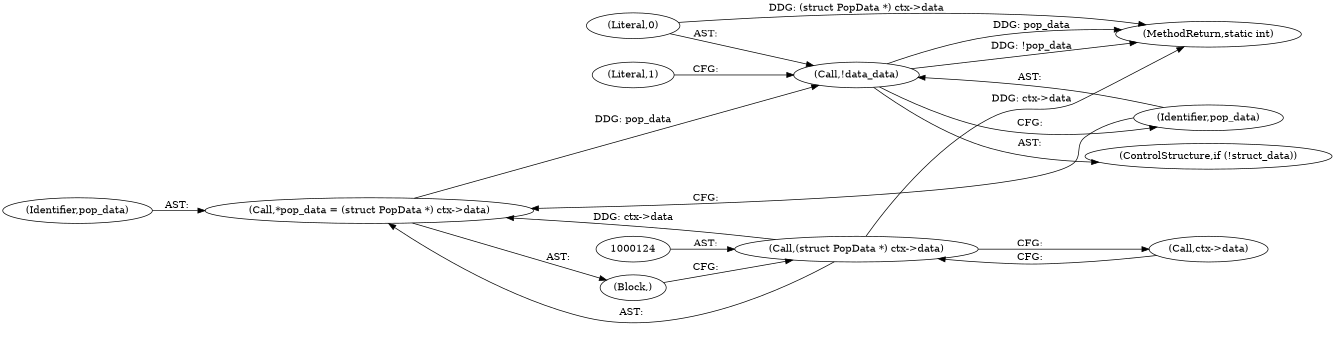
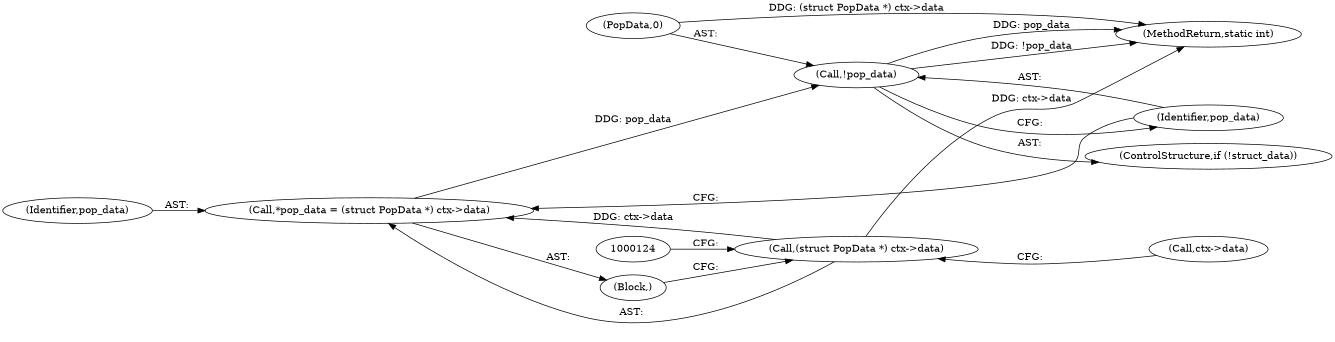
  digraph {
    rankdir=LR
    n1 [label="(Call,*pop_data = (struct PopData *) ctx->data)"]
-   n2 [label="(Call,!data_data)"]
+   n2 [label="(Call,!pop_data)"]
    n3 [label="(Block,)"]
    n4 [label="(Call,(struct PopData *) ctx->data)"]
    n5 [label="(MethodReturn,static int)"]
    n6 [label="(Call,ctx->data)"]
    n7 [label="(Identifier,pop_data)"]
    n8 [label="(ControlStructure,if (!struct_data))"]
-   n9 [label="(Literal,1)"]
-   n10 [label="(Literal,0)"]
+   n10 [label="(PopData,0)"]
    n11 [label="(Identifier,pop_data)"]
    1000124
    n1 -> n2 [label="DDG: pop_data"]
    n1 -> n3 [label="AST: "]
    n2 -> n5 [label="DDG: pop_data"]
    n2 -> n5 [label="DDG: !pop_data"]
    n2 -> n7 [label="CFG: "]
    n2 -> n8 [label="AST: "]
    n3 -> n4 [label="CFG: "]
    n4 -> n1 [label="AST: "]
    n4 -> n1 [label="DDG: ctx->data"]
    n4 -> n5 [label="DDG: ctx->data"]
-   n4 -> n6 [label="CFG: "]
    n6 -> n4 [label="CFG: "]
    n7 -> n1 [label="CFG: "]
    n7 -> n2 [label="AST: "]
-   n9 -> n2 [label="CFG: "]
    n10 -> n2 [label="AST: "]
    n10 -> n5 [label="DDG: (struct PopData *) ctx->data"]
    n11 -> n1 [label="AST: "]
-   1000124 -> n4 [label="AST: "]
+   1000124 -> n4 [label="CFG: "]
  }
